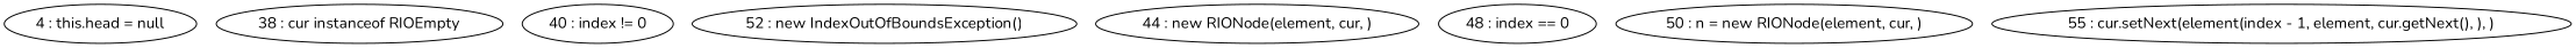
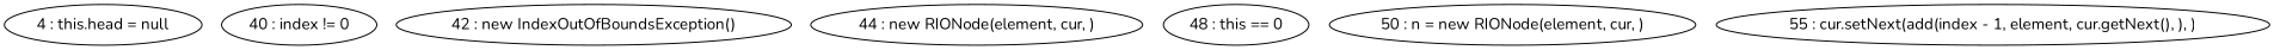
  digraph {
    fontname=Nunito
    node [fontname=Nunito]
    "4 : this.head = null"
-   "38 : cur instanceof RIOEmpty"
    "40 : index != 0"
-   "42 : new IndexOutOfBoundsException()" [label="52 : new IndexOutOfBoundsException()"]
+   "42 : new IndexOutOfBoundsException()"
    "44 : new RIONode(element, cur, )"
-   "48 : index == 0"
+   "48 : index == 0" [label="48 : this == 0"]
    "50 : n = new RIONode(element, cur, )"
-   "55 : cur.setNext(add(index - 1, element, cur.getNext(), ), )" [label="55 : cur.setNext(element(index - 1, element, cur.getNext(), ), )"]
+   "55 : cur.setNext(add(index - 1, element, cur.getNext(), ), )"
  }
